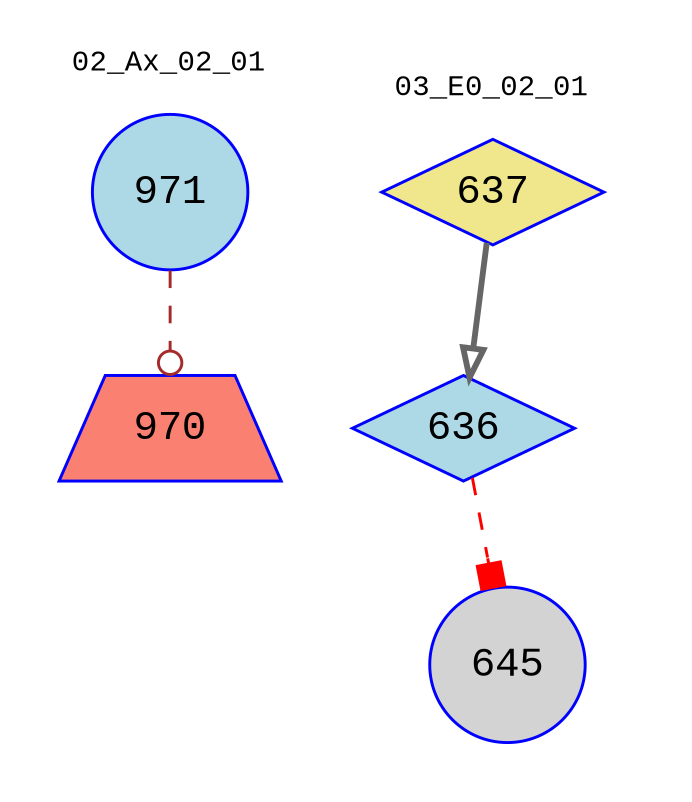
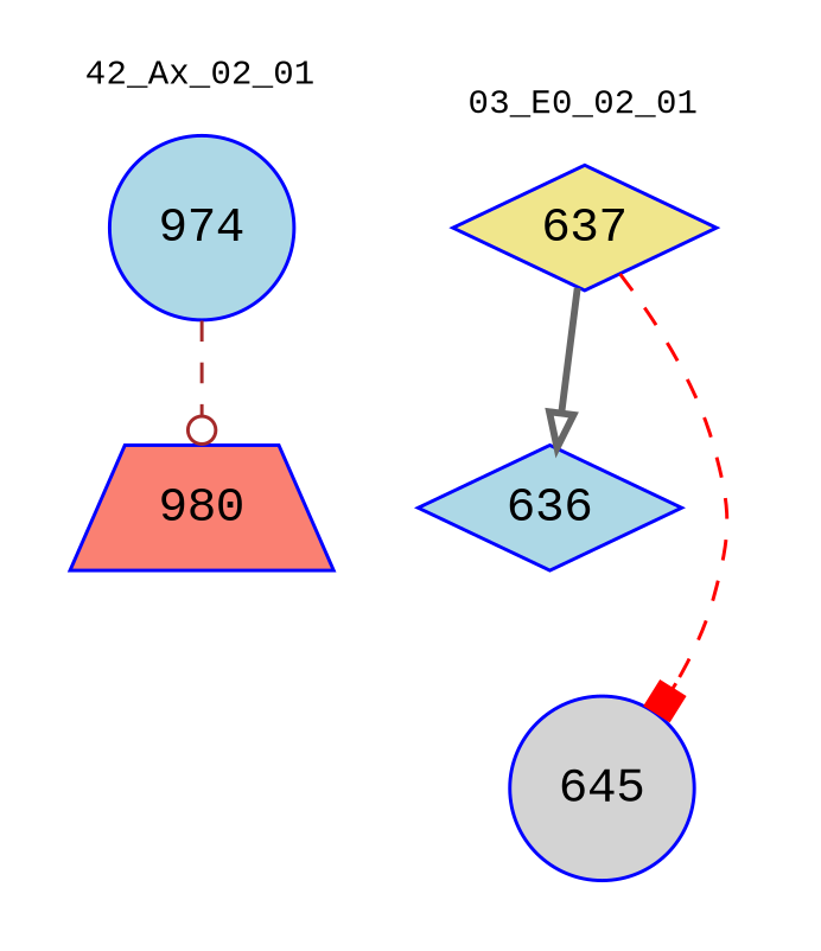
  digraph {
    fontname="Liberation Mono"
    node [color=blue fillcolor=lightblue fontname="Liberation Mono" shape=circle style=filled]
    edge [fontname="Liberation Mono" style=dashed]
-   n1 [label=971]
-   n2 [fillcolor=salmon label=970 shape=trapezium]
+   n1 [label=974]
+   n2 [fillcolor=salmon label=980 shape=trapezium]
    n3 [fillcolor=khaki label=637 shape=diamond]
    n4 [label=636 shape=diamond]
    n5 [fillcolor=lightgrey label=645]
    subgraph cluster_1 {
      color=white
      fontsize=10
-     label="02_Ax_02_01"
+     label="42_Ax_02_01"
      n1
      n2
    }
    subgraph cluster_2 {
      color=white
      fontsize=10
      label="03_E0_02_01"
      n3
      n4
      n5
    }
    n1 -> n2 [arrowhead=odot color=brown]
    n3 -> n4 [arrowhead=onormal color=gray40 style=bold]
-   n4 -> n5 [arrowhead=box color=red]
+   n3 -> n5 [arrowhead=box color=red]
  }
